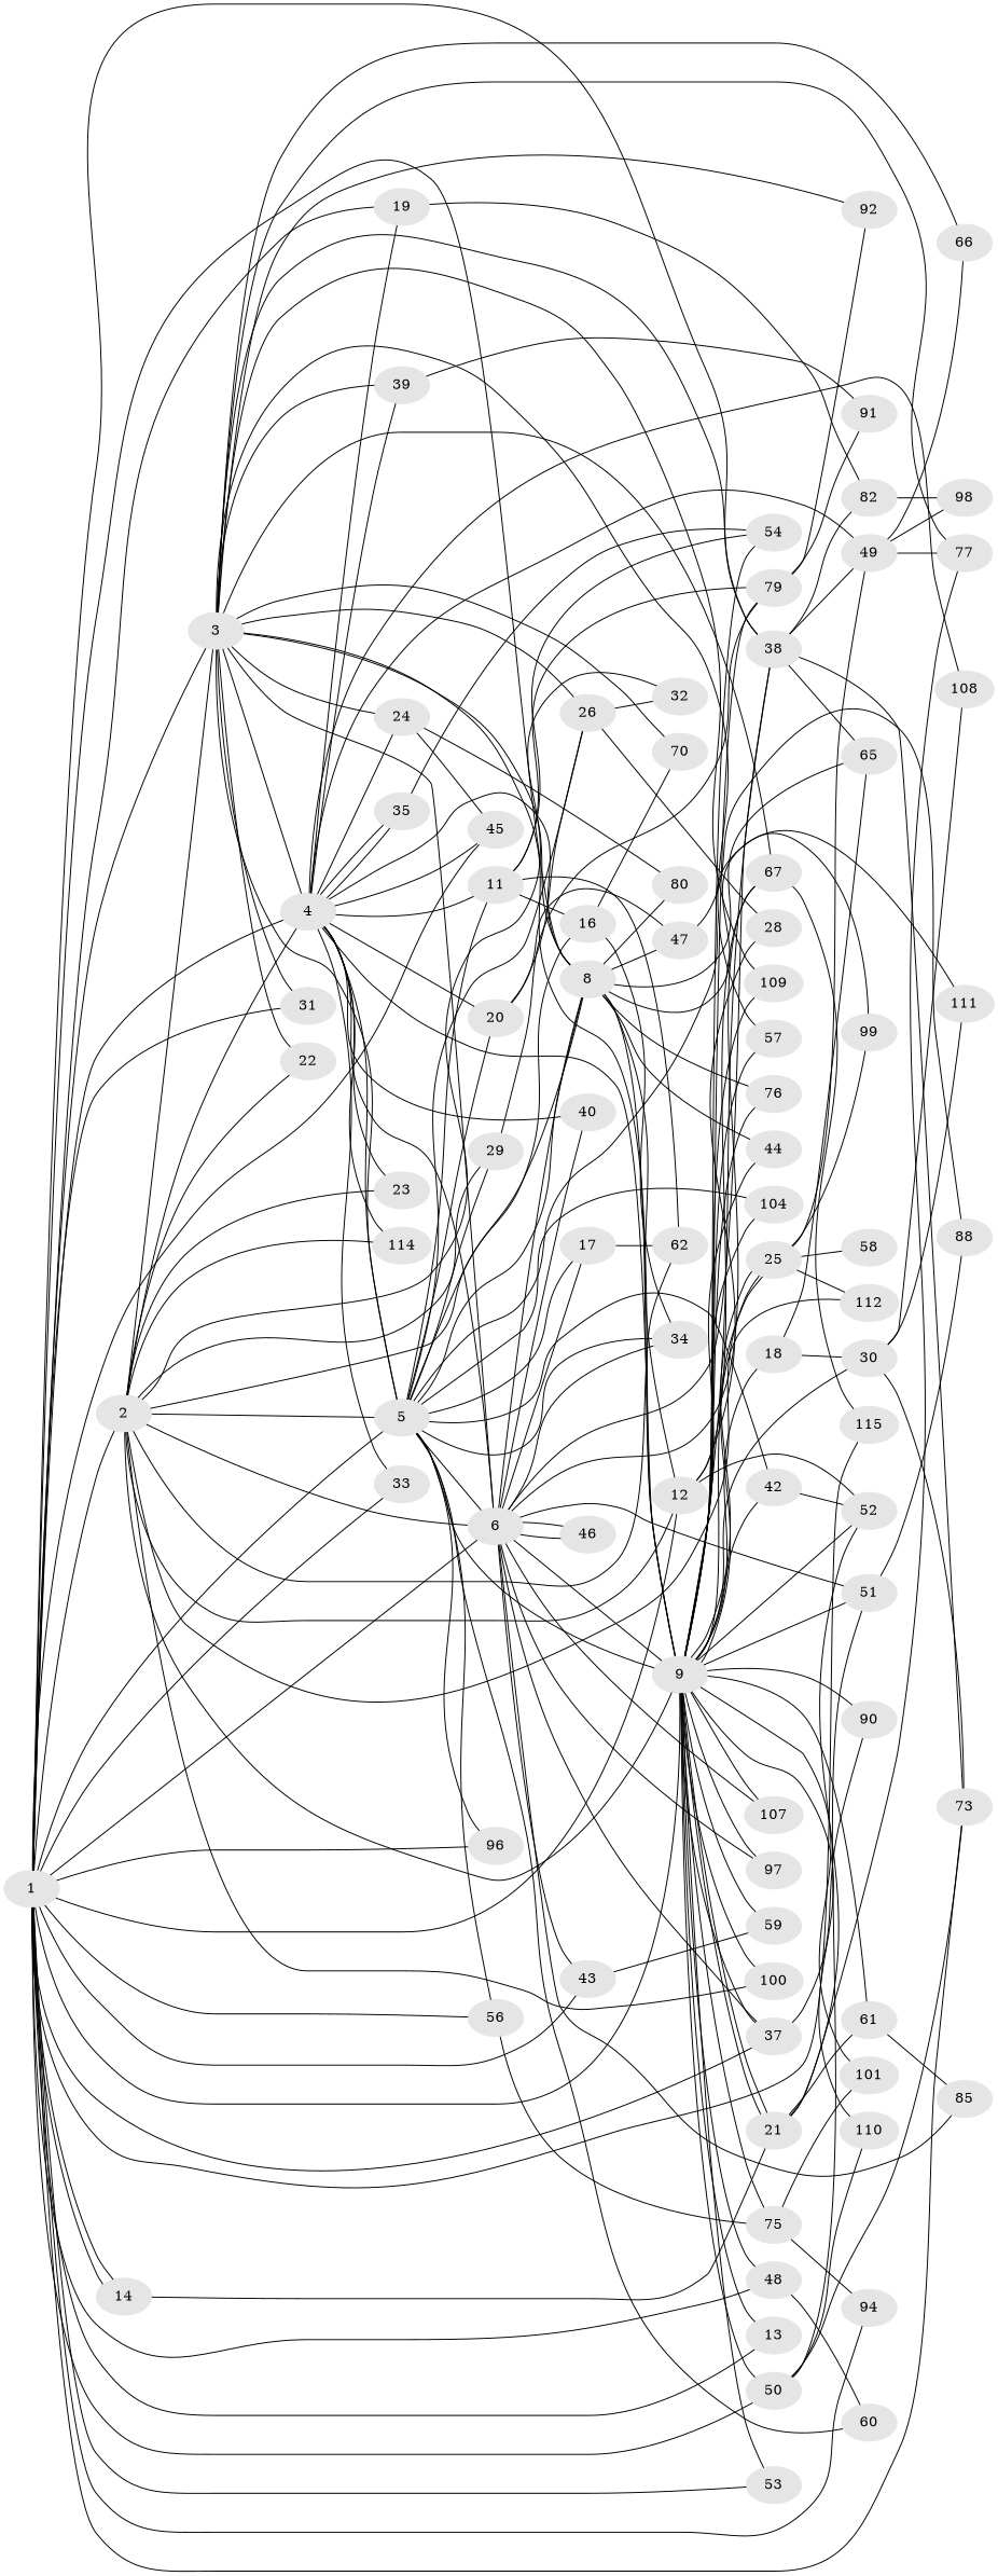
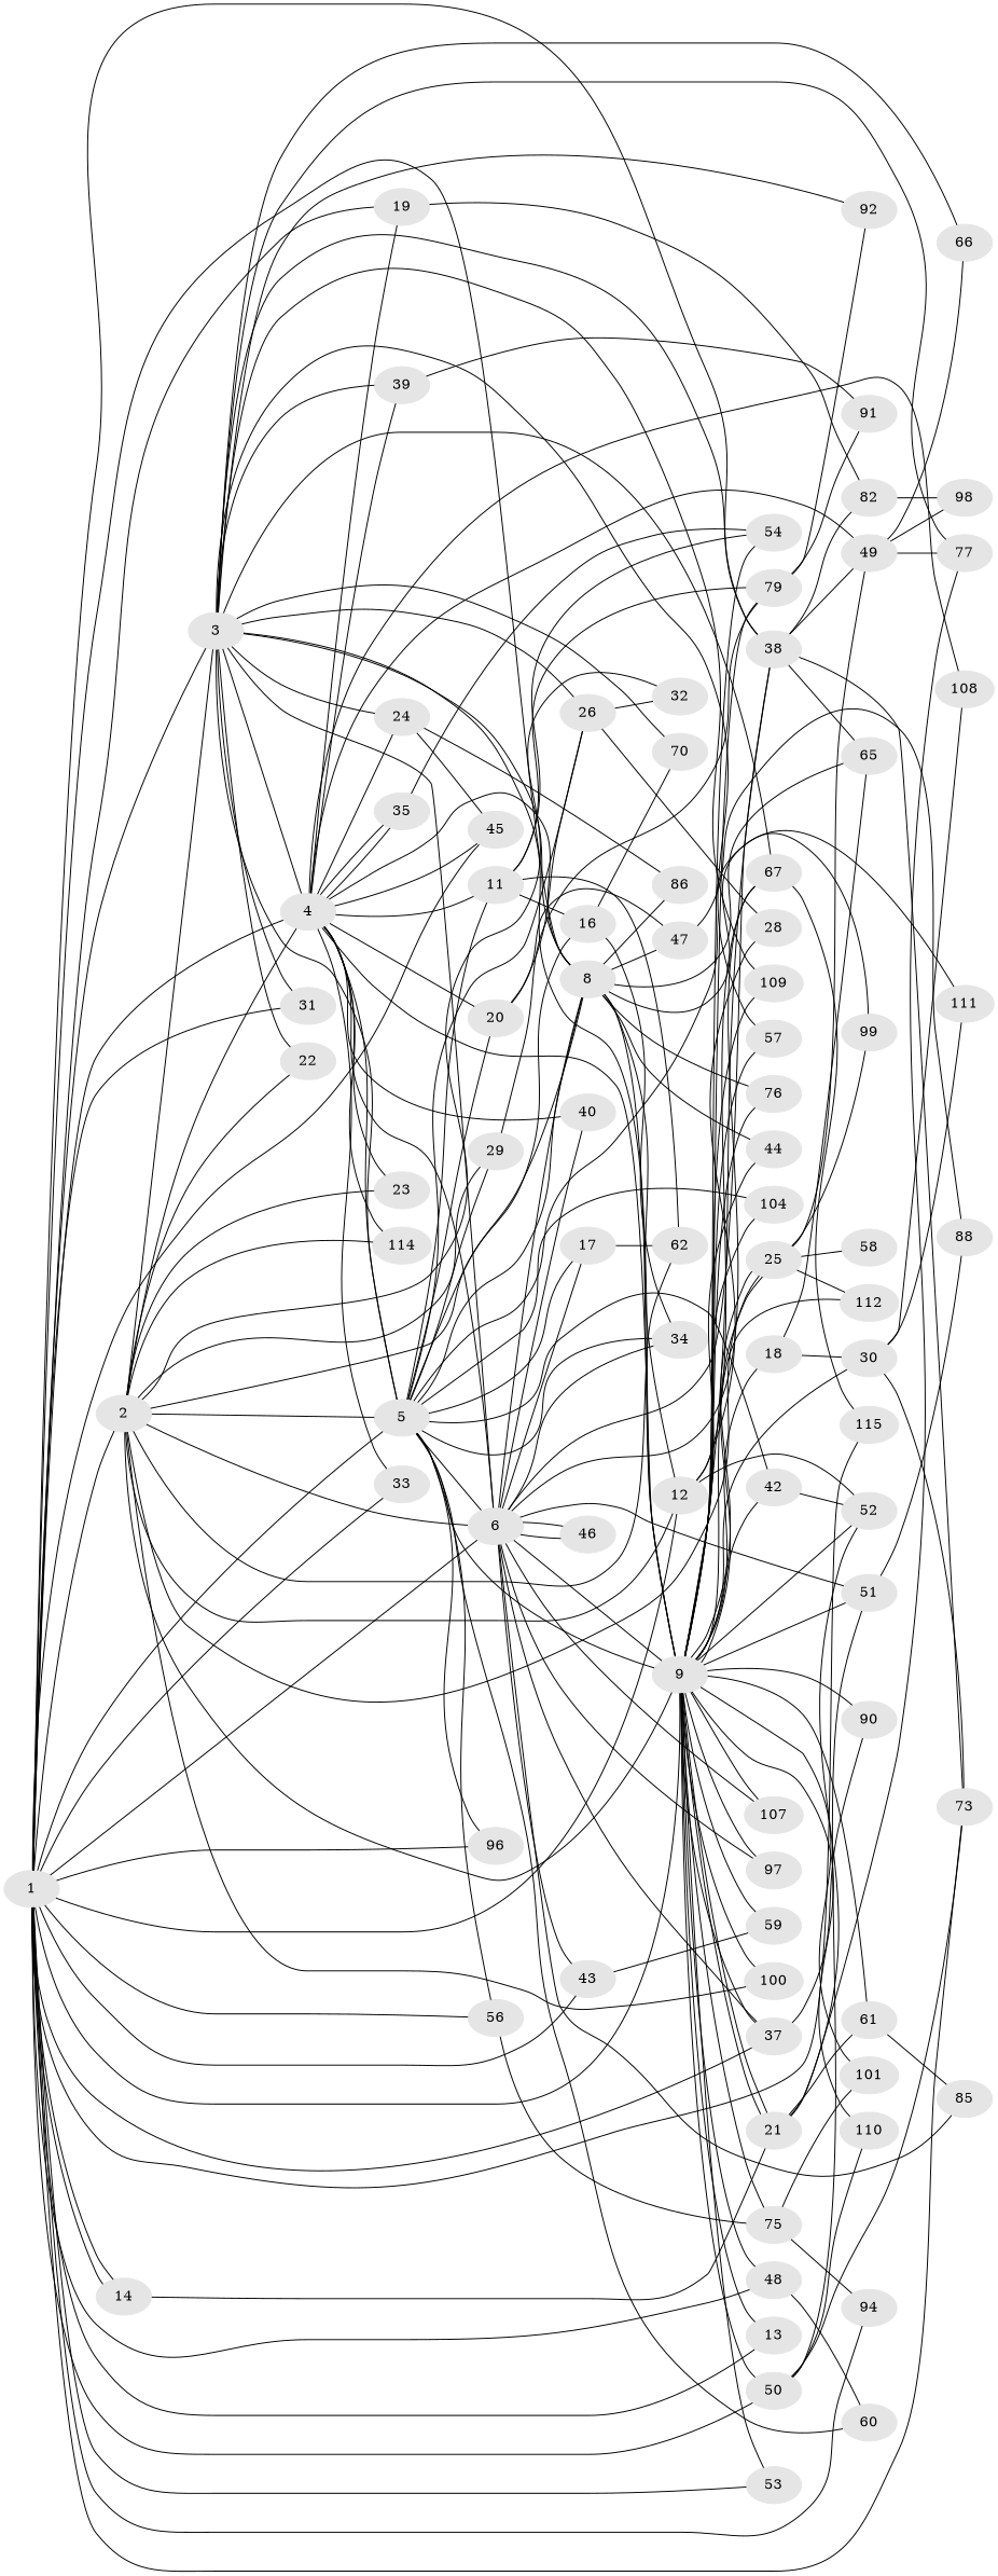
  graph {
    rankdir=LR
    node [color=gray90 style=filled]
    1 [super="+74"]
    2 [super="+69"]
    3 [super="+41"]
    4 [super="+78"]
    5 [super="+7"]
    6 [super="+84"]
    8 [super="+15"]
    9 [super="+10"]
    12 [super="+36"]
    13
    14
    19
    31
    33
    37 [super="+81"]
    38 [super="+72"]
    43 [super="+86"]
    45
    48
    50
    53
    56
    73 [super="+106"]
    94
    96
    115
    22
    23
    25 [super="+55"]
    29
    32
    62 [super="+113"]
    100
    114
    24
    26 [super="+27"]
    39
    57
    66
    67 [super="+71"]
    70
    77 [super="+89"]
    92
    109
    11 [super="+93"]
    20
    35
    40
    49 [super="+64"]
    108
    16 [super="+63"]
    17
    34
    42
    60
    104
    111
    46
    51 [super="+103"]
    85
    97
    107
    44
    47
    65 [super="+105"]
    76
-   80
+   80 [label=86]
    99
    18
    21 [super="+102"]
    30 [super="+83"]
    52 [super="+116"]
    54 [super="+68"]
    59
    61
    75 [super="+87"]
    79 [super="+95"]
    90
    101
    110
    112
    28
    82
    58
    91
    98
    88
    1 -- 2
    1 -- 3 [weight=2]
    1 -- 4
    1 -- 5 [weight=2]
    1 -- 6 [weight=2]
    1 -- 8
    1 -- 9 [weight=2]
    1 -- 12
    1 -- 13
    1 -- 14
    1 -- 14
    1 -- 19
    1 -- 31
    1 -- 33
    1 -- 37
    1 -- 38
    1 -- 43
    1 -- 45
    1 -- 48
    1 -- 50
    1 -- 53
    1 -- 56
    1 -- 73
    1 -- 94
    1 -- 96
    1 -- 115
    2 -- 3
    2 -- 4
    2 -- 5 [weight=2]
    2 -- 6
    2 -- 8
    2 -- 9 [weight=2]
    2 -- 12
    2 -- 22
    2 -- 23
    2 -- 25
    2 -- 29
    2 -- 32
    2 -- 62 [weight=2]
    2 -- 100
    2 -- 114
    3 -- 4
    3 -- 5 [weight=2]
    3 -- 6
    3 -- 8
    3 -- 9 [weight=2]
    3 -- 31
    3 -- 38
    3 -- 22
    3 -- 24
    3 -- 26
    3 -- 39
    3 -- 57
    3 -- 66
    3 -- 67
    3 -- 70
    3 -- 77
    3 -- 92
    3 -- 109
    4 -- 5 [weight=2]
    4 -- 6
    4 -- 8
    4 -- 9 [weight=2]
    4 -- 19
    4 -- 33
    4 -- 45
    4 -- 23
    4 -- 114
    4 -- 24
    4 -- 39
    4 -- 11
    4 -- 20
    4 -- 35
    4 -- 35
    4 -- 40
    4 -- 49
    4 -- 108
    5 -- 6 [weight=2]
    5 -- 8 [weight=2]
    5 -- 9 [weight=4]
    5 -- 56
    5 -- 96
    5 -- 29
    5 -- 26
    5 -- 11
    5 -- 20
    5 -- 16
    5 -- 17
    5 -- 34
    5 -- 42
    5 -- 60
    5 -- 104
    5 -- 111
    6 -- 8 [weight=2]
    6 -- 9 [weight=2]
    6 -- 37
    6 -- 38
    6 -- 43
    6 -- 67
    6 -- 40
    6 -- 17
    6 -- 34
    6 -- 46
    6 -- 46
    6 -- 51
    6 -- 85
    6 -- 97
    6 -- 107
    8 -- 9 [weight=2]
    8 -- 12
    8 -- 44
    8 -- 47
    8 -- 65
    8 -- 76
    8 -- 80
    8 -- 99
    9 -- 13
    9 -- 37
    9 -- 38
    9 -- 48
    9 -- 50
    9 -- 53
    9 -- 25
    9 -- 25
    9 -- 100
    9 -- 57
    9 -- 109
    9 -- 42
    9 -- 104
    9 -- 51
    9 -- 97
    9 -- 107
    9 -- 44
    9 -- 76
    9 -- 18 [weight=2]
    9 -- 21
    9 -- 21
    9 -- 30
    9 -- 52
    9 -- 54 [weight=2]
    9 -- 59 [weight=2]
    9 -- 61
    9 -- 75
    9 -- 79
    9 -- 90
    9 -- 101
    9 -- 110
    9 -- 112
    12 -- 67
    12 -- 52
    12 -- 28
    14 -- 21
    19 -- 82
    37 -- 90
    38 -- 73
    38 -- 49
    38 -- 65
    38 -- 82
    43 -- 59
    48 -- 60
    50 -- 73
    50 -- 51
    50 -- 110
    56 -- 75
    25 -- 49
    25 -- 99
    25 -- 112
    25 -- 58
    29 -- 79
    24 -- 45
    24 -- 80
    26 -- 32
    26 -- 28
    39 -- 91
    67 -- 115
    11 -- 62
    11 -- 16
    11 -- 54
    11 -- 79
    20 -- 26
    20 -- 47
    35 -- 54
    49 -- 66
    49 -- 77
    49 -- 98
    16 -- 70
    16 -- 34
    17 -- 62
    42 -- 52
    51 -- 88
    47 -- 88
    18 -- 65
    18 -- 30
    21 -- 77
    21 -- 52
    21 -- 61
    30 -- 73
    30 -- 108
    30 -- 111
    61 -- 85
    75 -- 94
    75 -- 101
    79 -- 92
    79 -- 91
    82 -- 98
  }
